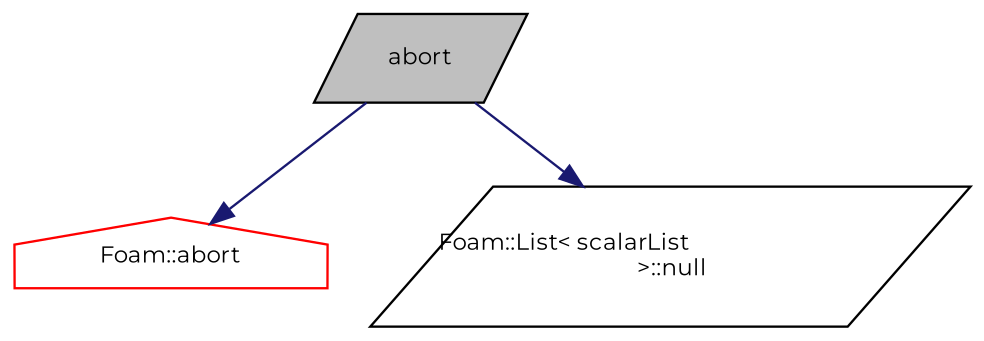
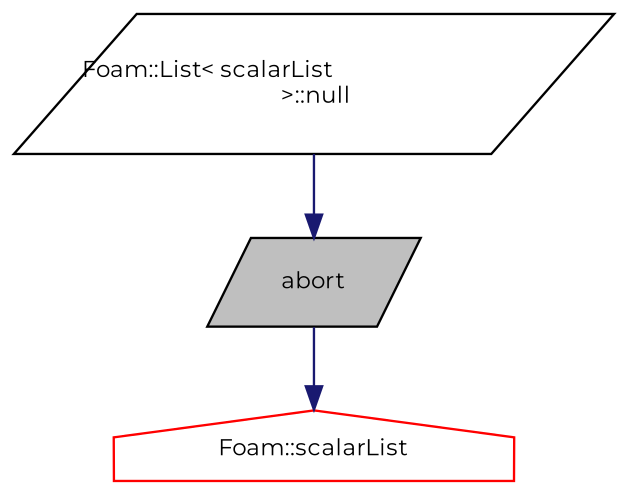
  digraph {
    fontname=Montserrat
    rankdir=TB
    node [color=black fontname=Montserrat fontsize=10 shape=parallelogram]
    edge [color=midnightblue fontname=Montserrat fontsize=10 labelfontname=FreeSans labelfontsize=10 style=solid]
    n1 [fillcolor=grey75 fontcolor=black height=0.2 label=abort style=filled width=0.4]
-   n2 [color=red height=0.2 label="Foam::abort" shape=house width=0.4]
+   n2 [color=red height=0.2 label="Foam::scalarList" shape=house width=0.4]
    n3 [height=0.2 label="Foam::List\< scalarList\l \>::null" width=0.4]
    n1 -> n2
-   n1 -> n3
+   n3 -> n1
  }
